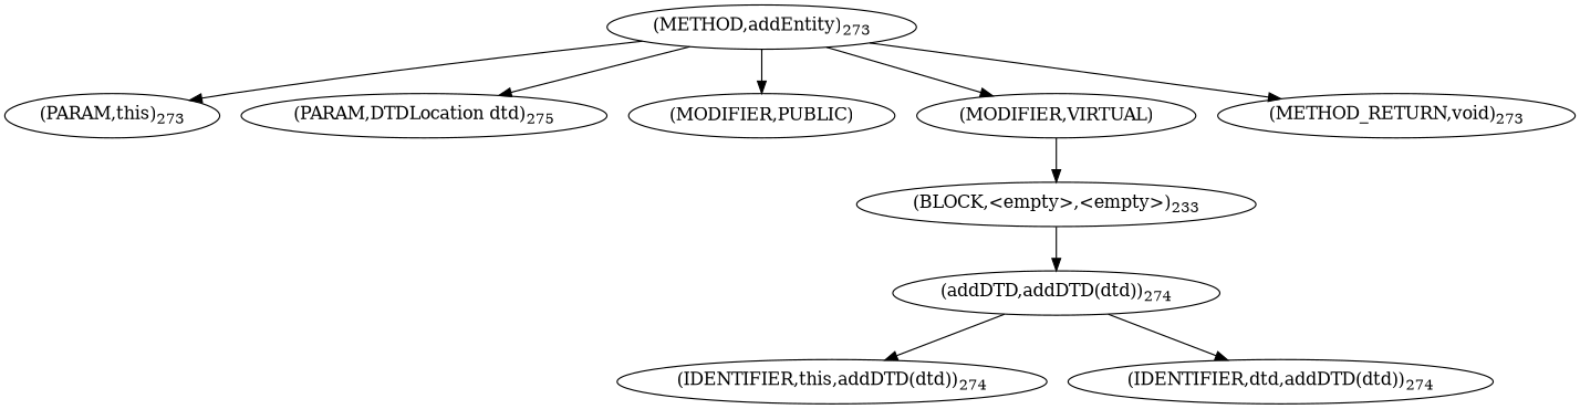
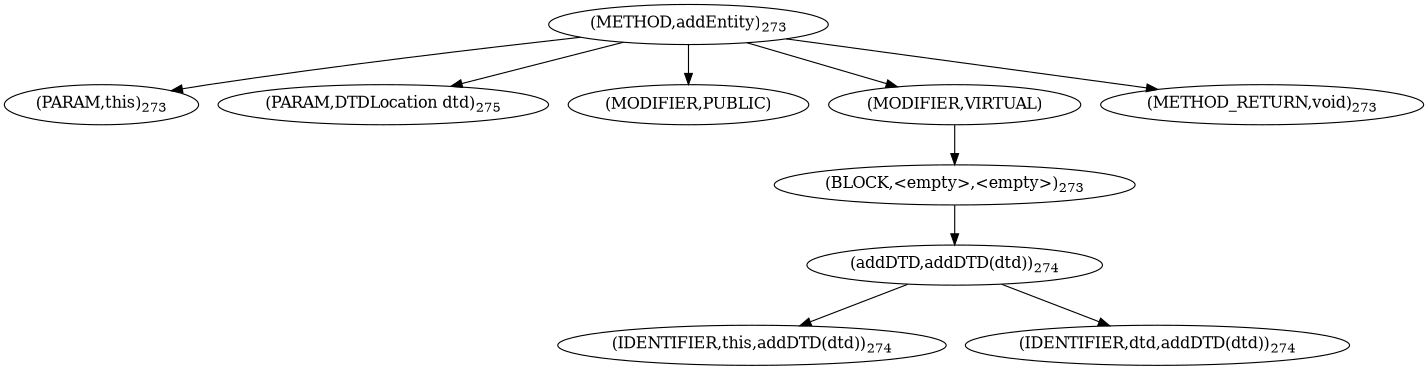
  digraph {
    n1 [label=<(METHOD,addEntity)<SUB>273</SUB>>]
    n2 [label=<(PARAM,this)<SUB>273</SUB>>]
    n3 [label=<(PARAM,DTDLocation dtd)<SUB>275</SUB>>]
    n4 [label=<(MODIFIER,PUBLIC)>]
    n5 [label=<(MODIFIER,VIRTUAL)>]
    n6 [label=<(METHOD_RETURN,void)<SUB>273</SUB>>]
-   n7 [label=<(BLOCK,&lt;empty&gt;,&lt;empty&gt;)<SUB>233</SUB>>]
+   n7 [label=<(BLOCK,&lt;empty&gt;,&lt;empty&gt;)<SUB>273</SUB>>]
    n8 [label=<(addDTD,addDTD(dtd))<SUB>274</SUB>>]
    n9 [label=<(IDENTIFIER,this,addDTD(dtd))<SUB>274</SUB>>]
    n10 [label=<(IDENTIFIER,dtd,addDTD(dtd))<SUB>274</SUB>>]
    n1 -> n2
    n1 -> n3
    n1 -> n4
    n1 -> n5
    n1 -> n6
    n5 -> n7
    n7 -> n8
    n8 -> n9
    n8 -> n10
  }
